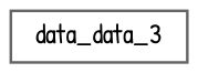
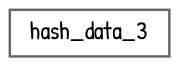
  digraph {
    rankdir=LR
    fontname="Patrick Hand"
-   n1 [color=grey40 fillcolor=white fontname="Patrick Hand" fontsize=10 height=0.2 label=data_data_3 shape=box style=filled width=0.4]
+   n1 [color=grey40 fillcolor=white fontname="Patrick Hand" fontsize=10 height=0.2 label=hash_data_3 shape=box style=filled width=0.4]
  }
